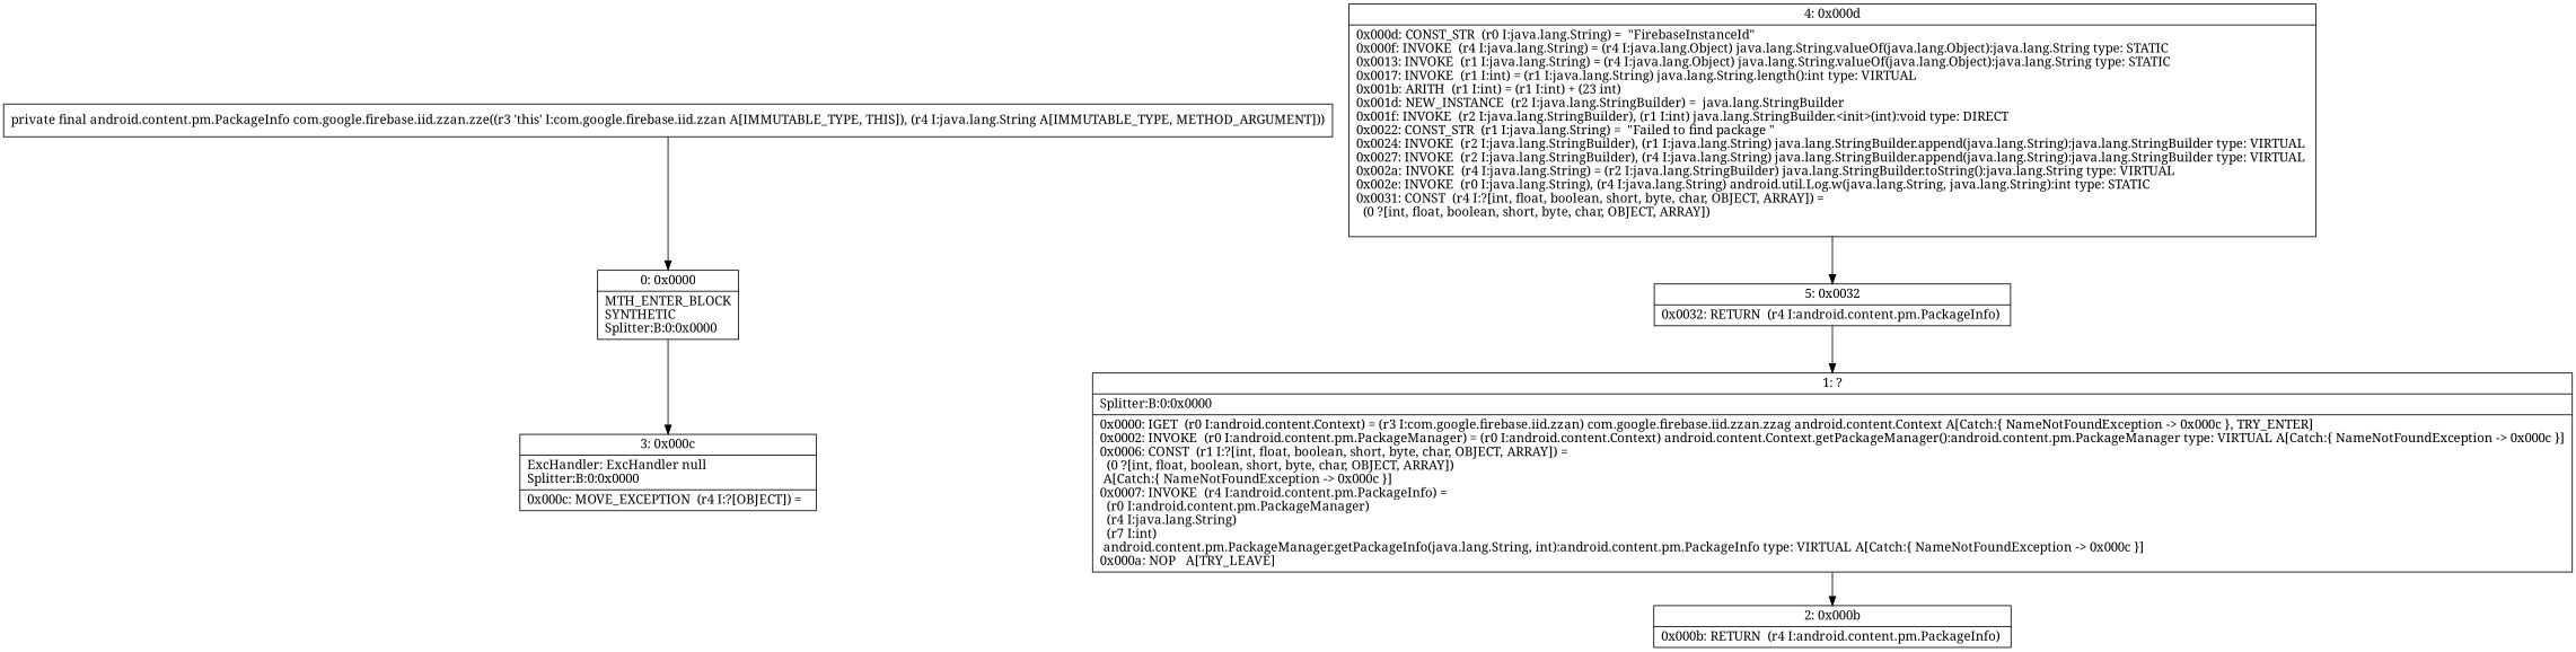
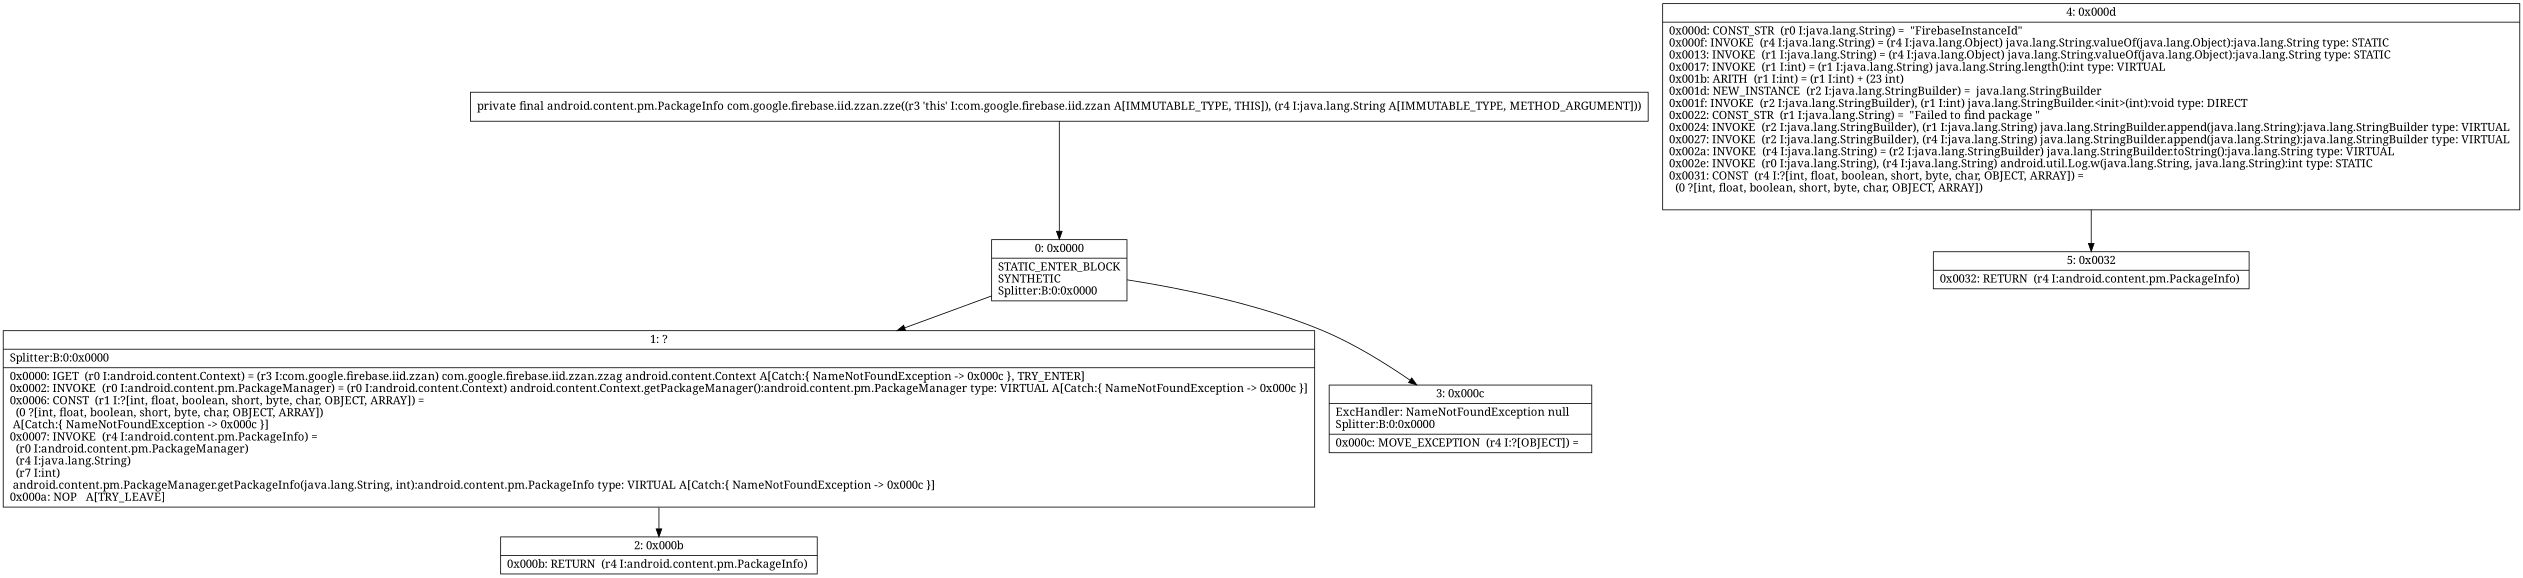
  digraph {
    fontname="Noto Serif"
    node [fontname="Noto Serif" shape=record]
    edge [fontname="Noto Serif"]
-   n1 [label="{0\:\ 0x0000|MTH_ENTER_BLOCK\lSYNTHETIC\lSplitter:B:0:0x0000\l}"]
+   n1 [label="{0\:\ 0x0000|STATIC_ENTER_BLOCK\lSYNTHETIC\lSplitter:B:0:0x0000\l}"]
    n2 [label="{1\:\ ?|Splitter:B:0:0x0000\l|0x0000: IGET  (r0 I:android.content.Context) = (r3 I:com.google.firebase.iid.zzan) com.google.firebase.iid.zzan.zzag android.content.Context A[Catch:\{ NameNotFoundException \-\> 0x000c \}, TRY_ENTER]\l0x0002: INVOKE  (r0 I:android.content.pm.PackageManager) = (r0 I:android.content.Context) android.content.Context.getPackageManager():android.content.pm.PackageManager type: VIRTUAL A[Catch:\{ NameNotFoundException \-\> 0x000c \}]\l0x0006: CONST  (r1 I:?[int, float, boolean, short, byte, char, OBJECT, ARRAY]) = \l  (0 ?[int, float, boolean, short, byte, char, OBJECT, ARRAY])\l A[Catch:\{ NameNotFoundException \-\> 0x000c \}]\l0x0007: INVOKE  (r4 I:android.content.pm.PackageInfo) = \l  (r0 I:android.content.pm.PackageManager)\l  (r4 I:java.lang.String)\l  (r7 I:int)\l android.content.pm.PackageManager.getPackageInfo(java.lang.String, int):android.content.pm.PackageInfo type: VIRTUAL A[Catch:\{ NameNotFoundException \-\> 0x000c \}]\l0x000a: NOP   A[TRY_LEAVE]\l}"]
-   n3 [label="{3\:\ 0x000c|ExcHandler: ExcHandler null\lSplitter:B:0:0x0000\l|0x000c: MOVE_EXCEPTION  (r4 I:?[OBJECT]) =  \l}"]
+   n3 [label="{3\:\ 0x000c|ExcHandler: NameNotFoundException null\lSplitter:B:0:0x0000\l|0x000c: MOVE_EXCEPTION  (r4 I:?[OBJECT]) =  \l}"]
    n4 [label="{2\:\ 0x000b|0x000b: RETURN  (r4 I:android.content.pm.PackageInfo) \l}"]
    n5 [label="{4\:\ 0x000d|0x000d: CONST_STR  (r0 I:java.lang.String) =  \"FirebaseInstanceId\" \l0x000f: INVOKE  (r4 I:java.lang.String) = (r4 I:java.lang.Object) java.lang.String.valueOf(java.lang.Object):java.lang.String type: STATIC \l0x0013: INVOKE  (r1 I:java.lang.String) = (r4 I:java.lang.Object) java.lang.String.valueOf(java.lang.Object):java.lang.String type: STATIC \l0x0017: INVOKE  (r1 I:int) = (r1 I:java.lang.String) java.lang.String.length():int type: VIRTUAL \l0x001b: ARITH  (r1 I:int) = (r1 I:int) + (23 int) \l0x001d: NEW_INSTANCE  (r2 I:java.lang.StringBuilder) =  java.lang.StringBuilder \l0x001f: INVOKE  (r2 I:java.lang.StringBuilder), (r1 I:int) java.lang.StringBuilder.\<init\>(int):void type: DIRECT \l0x0022: CONST_STR  (r1 I:java.lang.String) =  \"Failed to find package \" \l0x0024: INVOKE  (r2 I:java.lang.StringBuilder), (r1 I:java.lang.String) java.lang.StringBuilder.append(java.lang.String):java.lang.StringBuilder type: VIRTUAL \l0x0027: INVOKE  (r2 I:java.lang.StringBuilder), (r4 I:java.lang.String) java.lang.StringBuilder.append(java.lang.String):java.lang.StringBuilder type: VIRTUAL \l0x002a: INVOKE  (r4 I:java.lang.String) = (r2 I:java.lang.StringBuilder) java.lang.StringBuilder.toString():java.lang.String type: VIRTUAL \l0x002e: INVOKE  (r0 I:java.lang.String), (r4 I:java.lang.String) android.util.Log.w(java.lang.String, java.lang.String):int type: STATIC \l0x0031: CONST  (r4 I:?[int, float, boolean, short, byte, char, OBJECT, ARRAY]) = \l  (0 ?[int, float, boolean, short, byte, char, OBJECT, ARRAY])\l \l}"]
    n6 [label="{5\:\ 0x0032|0x0032: RETURN  (r4 I:android.content.pm.PackageInfo) \l}"]
    n7 [label="{private final android.content.pm.PackageInfo com.google.firebase.iid.zzan.zze((r3 'this' I:com.google.firebase.iid.zzan A[IMMUTABLE_TYPE, THIS]), (r4 I:java.lang.String A[IMMUTABLE_TYPE, METHOD_ARGUMENT])) }"]
-   n6 -> n2
+   n1 -> n2
    n1 -> n3
    n2 -> n4
    n5 -> n6
    n7 -> n1
  }
